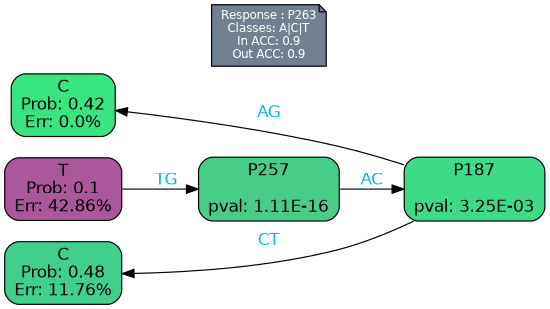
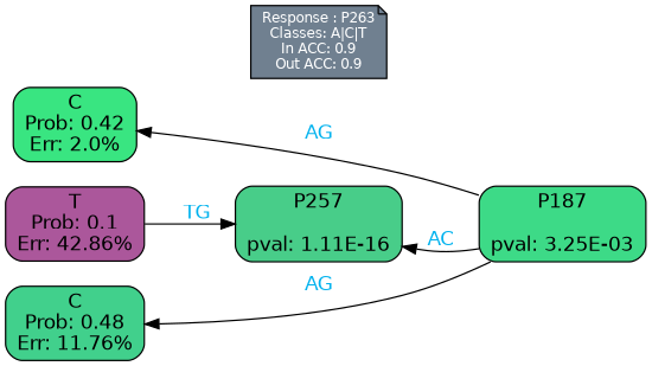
  digraph {
    rankdir=LR
    ranksep=equally
    splines=polylines
    node [color=black fontname=helvetica shape=box style="filled, rounded"]
    edge [fontcolor=deepskyblue2 fontname=helvetica]
-   n1 [fillcolor="#39e581" label="C\nProb: 0.42\nErr: 0.0%"]
+   n1 [fillcolor="#39e581" label="C\nProb: 0.42\nErr: 2.0%"]
    n2 [fillcolor="#41d08c" label="C\nProb: 0.48\nErr: 11.76%"]
    n3 [fillcolor="#ab579b" label="T\nProb: 0.1\nErr: 42.86%"]
    n4 [align=left fillcolor=slategray fontcolor=white fontsize=10 label="Response : P263\nClasses: A|C|T\nIn ACC: 0.9\nOut ACC: 0.9\n" shape=note style=filled]
    n5 [fillcolor="#48cd89" label="P257\n\npval: 1.11E-16"]
    n6 [fillcolor="#3dda87" label="P187\n\npval: 3.25E-03"]
    subgraph sub_1 {
      rank=same
      n1
      n2
      n3
    }
    subgraph sub_2 {
      rank=same
      n4
      n5
    }
    n3 -> n5 [label=TG]
-   n5 -> n6 [label=AC]
+   n6 -> n5 [label=AC]
    n6 -> n1 [label=AG]
-   n6 -> n2 [label=CT]
+   n6 -> n2 [label=AG]
  }
